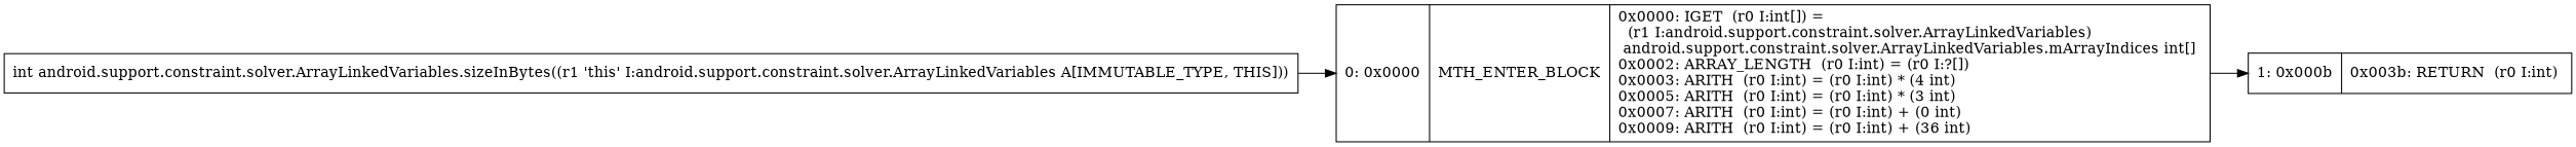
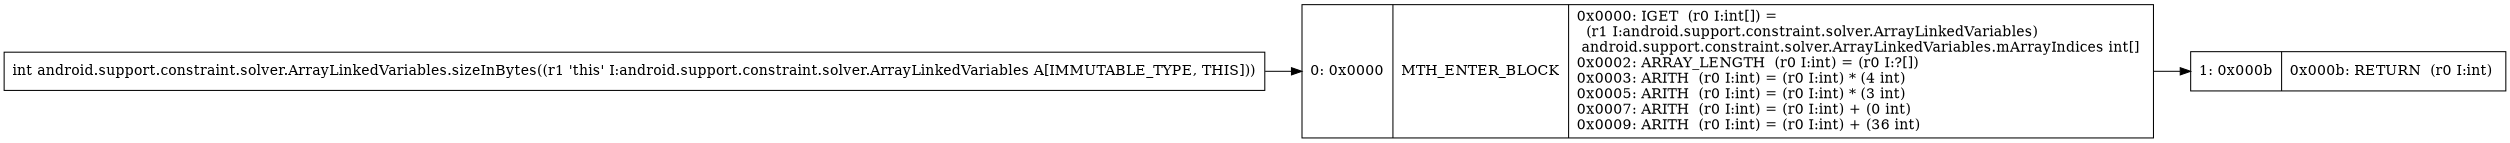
  digraph {
    rankdir=LR
    node [shape=record]
    n1 [label="{0\:\ 0x0000|MTH_ENTER_BLOCK\l|0x0000: IGET  (r0 I:int[]) = \l  (r1 I:android.support.constraint.solver.ArrayLinkedVariables)\l android.support.constraint.solver.ArrayLinkedVariables.mArrayIndices int[] \l0x0002: ARRAY_LENGTH  (r0 I:int) = (r0 I:?[]) \l0x0003: ARITH  (r0 I:int) = (r0 I:int) * (4 int) \l0x0005: ARITH  (r0 I:int) = (r0 I:int) * (3 int) \l0x0007: ARITH  (r0 I:int) = (r0 I:int) + (0 int) \l0x0009: ARITH  (r0 I:int) = (r0 I:int) + (36 int) \l}"]
-   n2 [label="{1\:\ 0x000b|0x003b: RETURN  (r0 I:int) \l}"]
+   n2 [label="{1\:\ 0x000b|0x000b: RETURN  (r0 I:int) \l}"]
    n3 [label="{int android.support.constraint.solver.ArrayLinkedVariables.sizeInBytes((r1 'this' I:android.support.constraint.solver.ArrayLinkedVariables A[IMMUTABLE_TYPE, THIS])) }"]
    n1 -> n2
    n3 -> n1
  }
